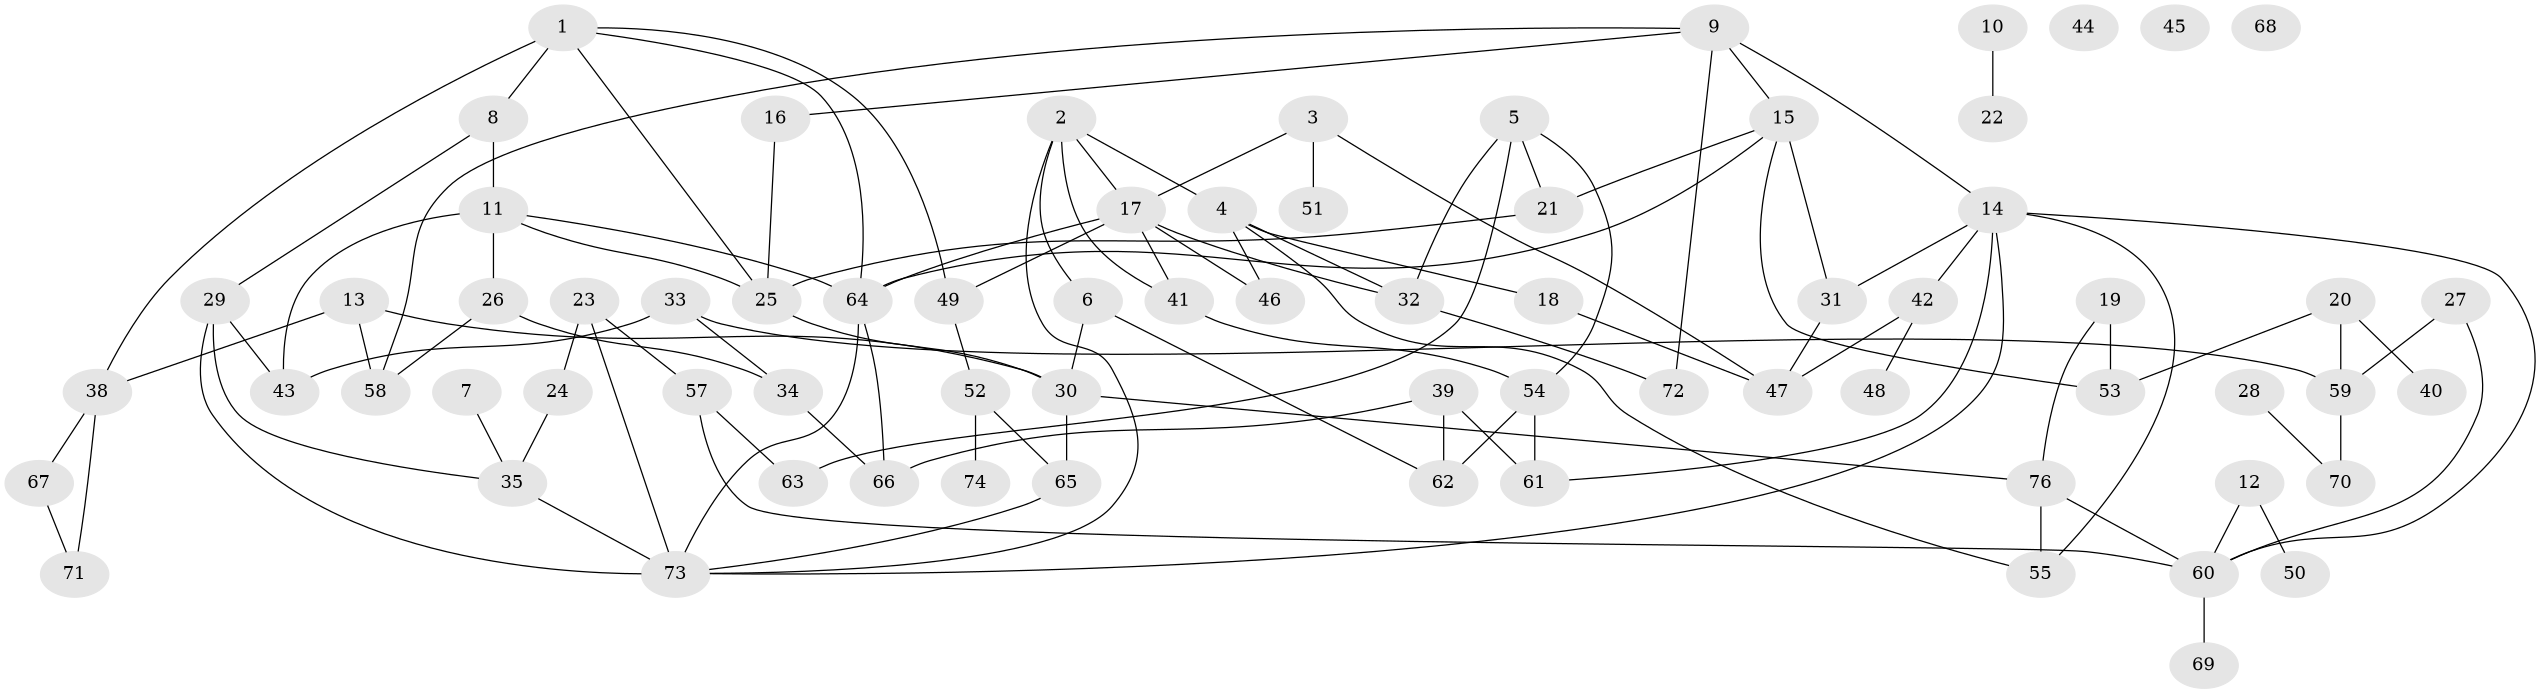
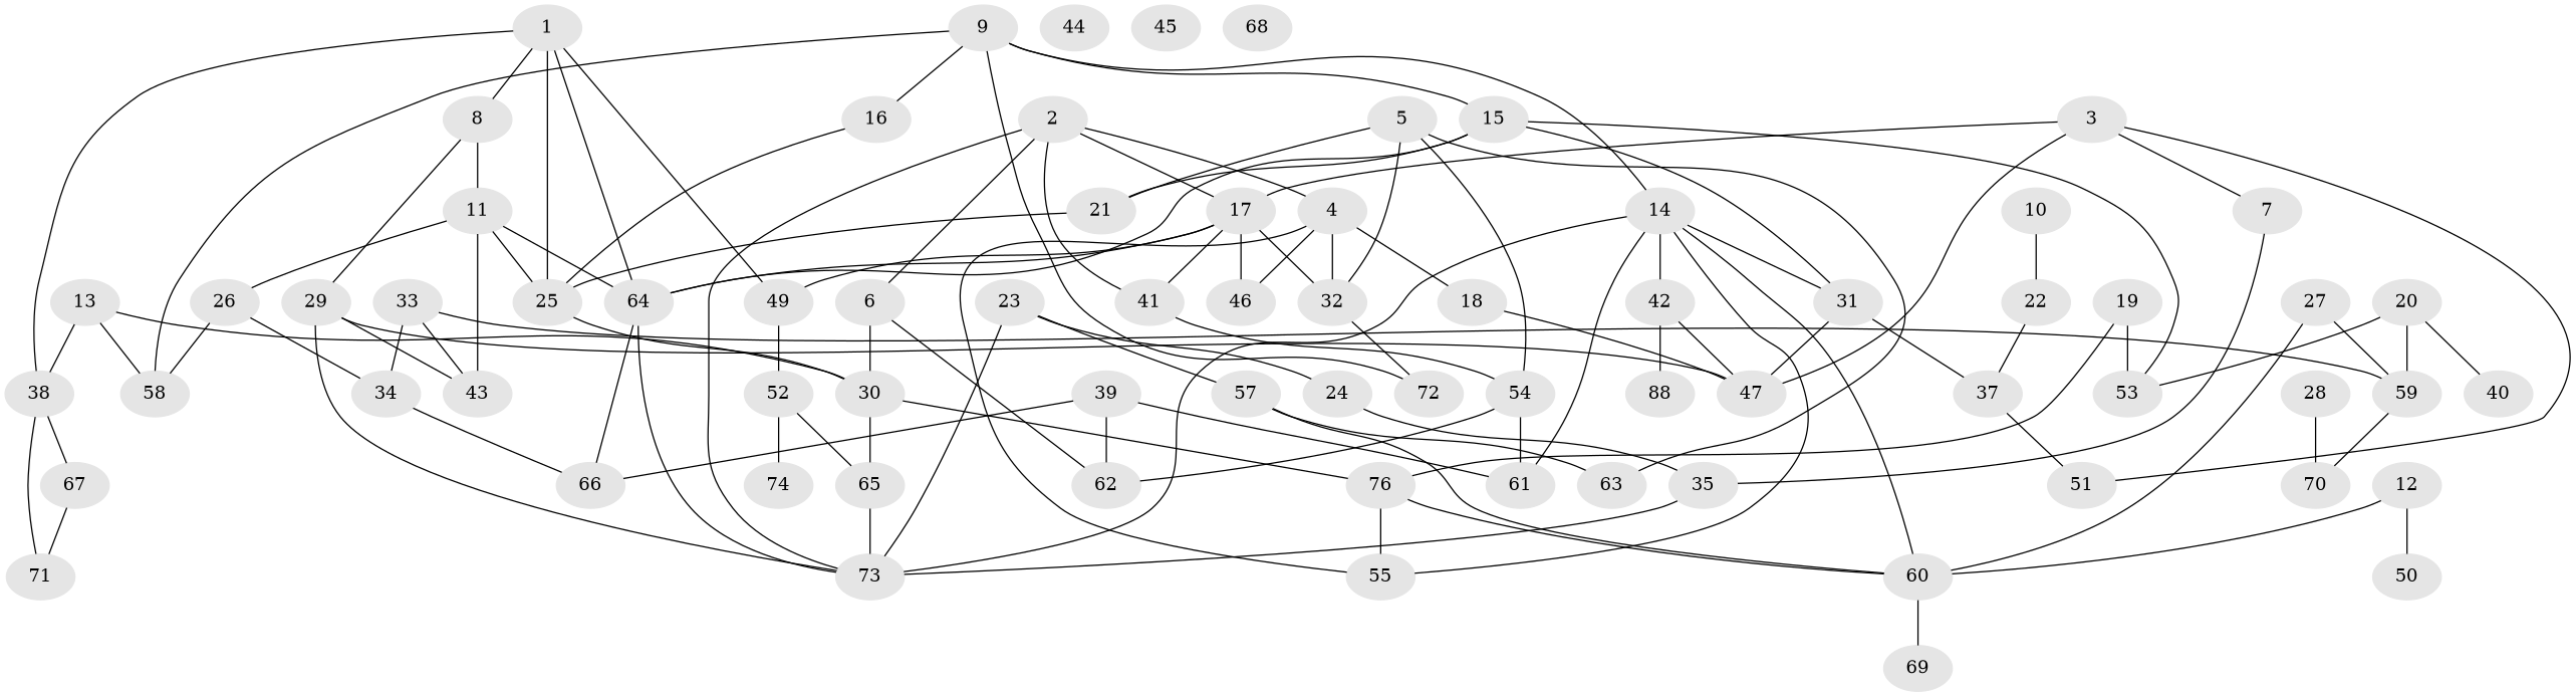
  graph {
    node [color=gray90 style=filled]
    1
    8
    25
    38
    49
    64
    11
    29
    30
    67
    71
    52
    73
    66
    2
    4
    6
    17
    41
    18
    32
    46
    55
    62
    54
    3
    7
    47
    51
    35
    72
    5
    21
    63
    61
    n36 [label=76]
    65
    26
    43
    9
    14
    15
    16
    58
    60
    31
    42
    53
    10
    22
+   37
    34
    12
    50
    69
    13
-   48
+   48 [label=88]
    19
    20
    40
    59
    70
    23
    24
    57
    27
    28
    33
    39
    44
    45
    74
    68
    1 -- 8
    1 -- 25
    1 -- 38
    1 -- 49
    1 -- 64
    8 -- 11
    8 -- 29
    25 -- 30
    38 -- 67
    38 -- 71
    49 -- 52
    64 -- 73
    64 -- 66
    11 -- 25
    11 -- 64
    11 -- 26
    11 -- 43
    29 -- 73
-   29 -- 35
+   29 -- 47
    29 -- 43
    30 -- n36
    30 -- 65
    67 -- 71
    52 -- 65
    52 -- 74
    2 -- 73
    2 -- 4
    2 -- 6
    2 -- 17
    2 -- 41
    4 -- 18
    4 -- 32
    4 -- 46
    4 -- 55
    6 -- 30
    6 -- 62
    17 -- 49
    17 -- 64
    17 -- 41
    17 -- 32
    17 -- 46
    41 -- 54
    18 -- 47
    32 -- 72
    54 -- 62
    54 -- 61
    3 -- 17
+   3 -- 7
    3 -- 47
    3 -- 51
    7 -- 35
    35 -- 73
    5 -- 32
    5 -- 54
    5 -- 21
    5 -- 63
    21 -- 25
    n36 -- 55
    n36 -- 60
    65 -- 73
    26 -- 58
    26 -- 34
    9 -- 72
    9 -- 14
    9 -- 15
    9 -- 16
    9 -- 58
    14 -- 73
    14 -- 55
    14 -- 61
    14 -- 60
    14 -- 31
    14 -- 42
    15 -- 64
    15 -- 21
    15 -- 31
    15 -- 53
    16 -- 25
    60 -- 69
    31 -- 47
+   31 -- 37
    42 -- 47
    42 -- 48
    10 -- 22
+   22 -- 37
+   37 -- 51
    34 -- 66
    12 -- 60
    12 -- 50
    13 -- 38
    13 -- 30
    13 -- 58
    19 -- n36
    19 -- 53
    20 -- 53
    20 -- 40
    20 -- 59
    59 -- 70
    23 -- 73
    23 -- 24
    23 -- 57
    24 -- 35
    57 -- 63
    57 -- 60
    27 -- 60
    27 -- 59
    28 -- 70
    33 -- 43
    33 -- 34
    33 -- 59
    39 -- 66
    39 -- 62
    39 -- 61
  }
